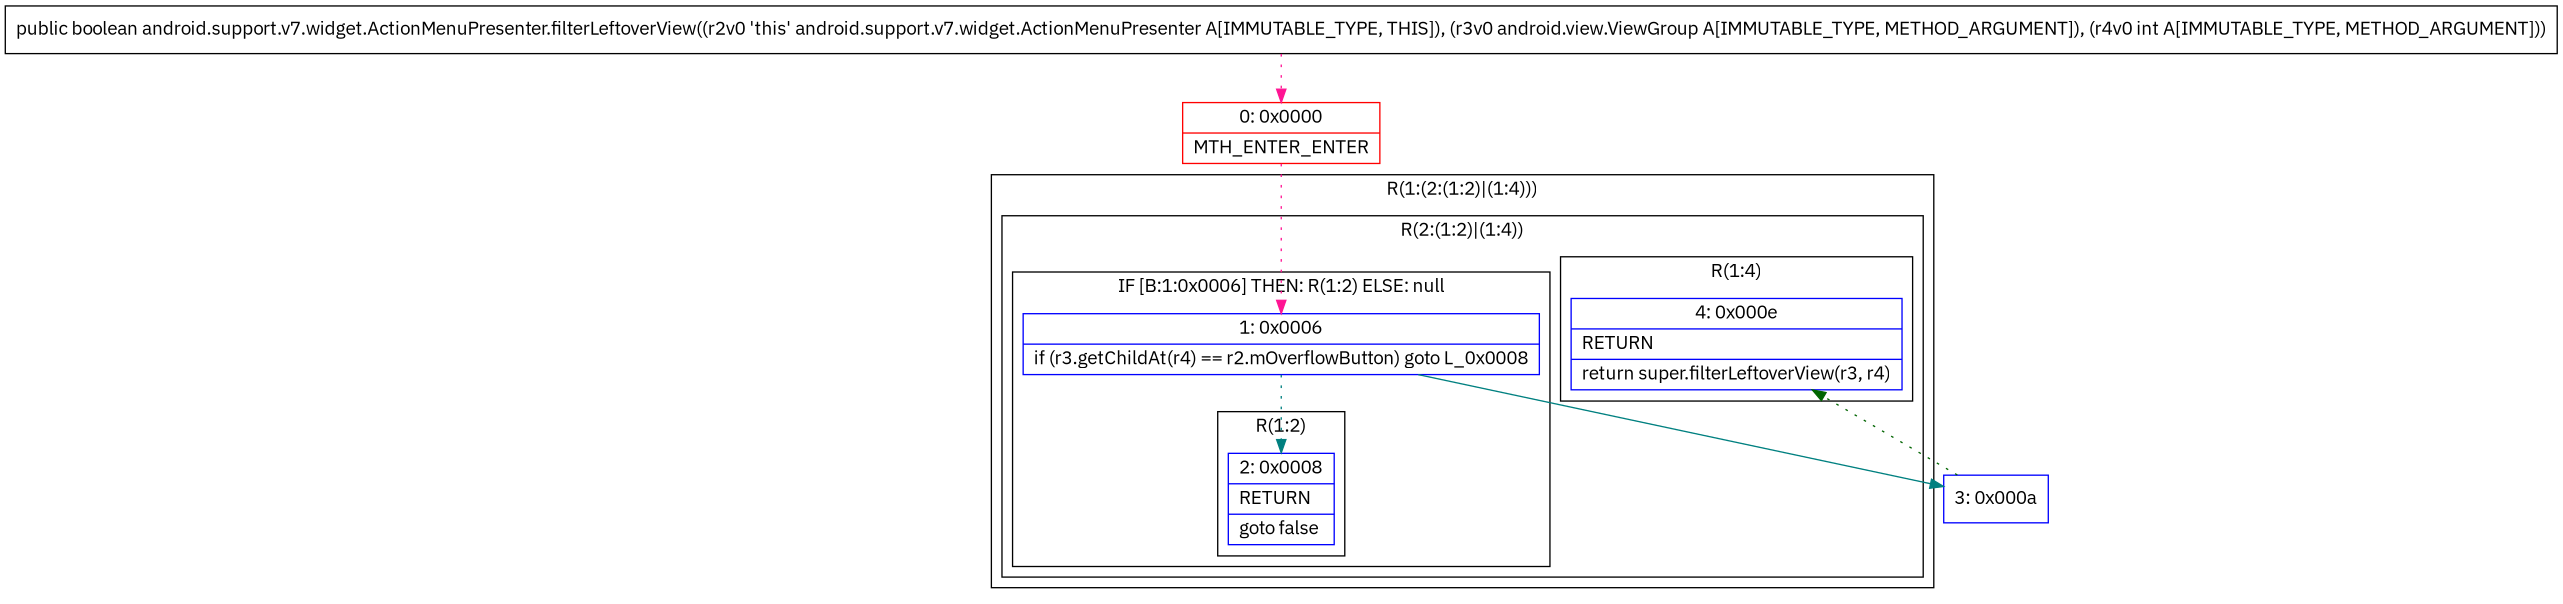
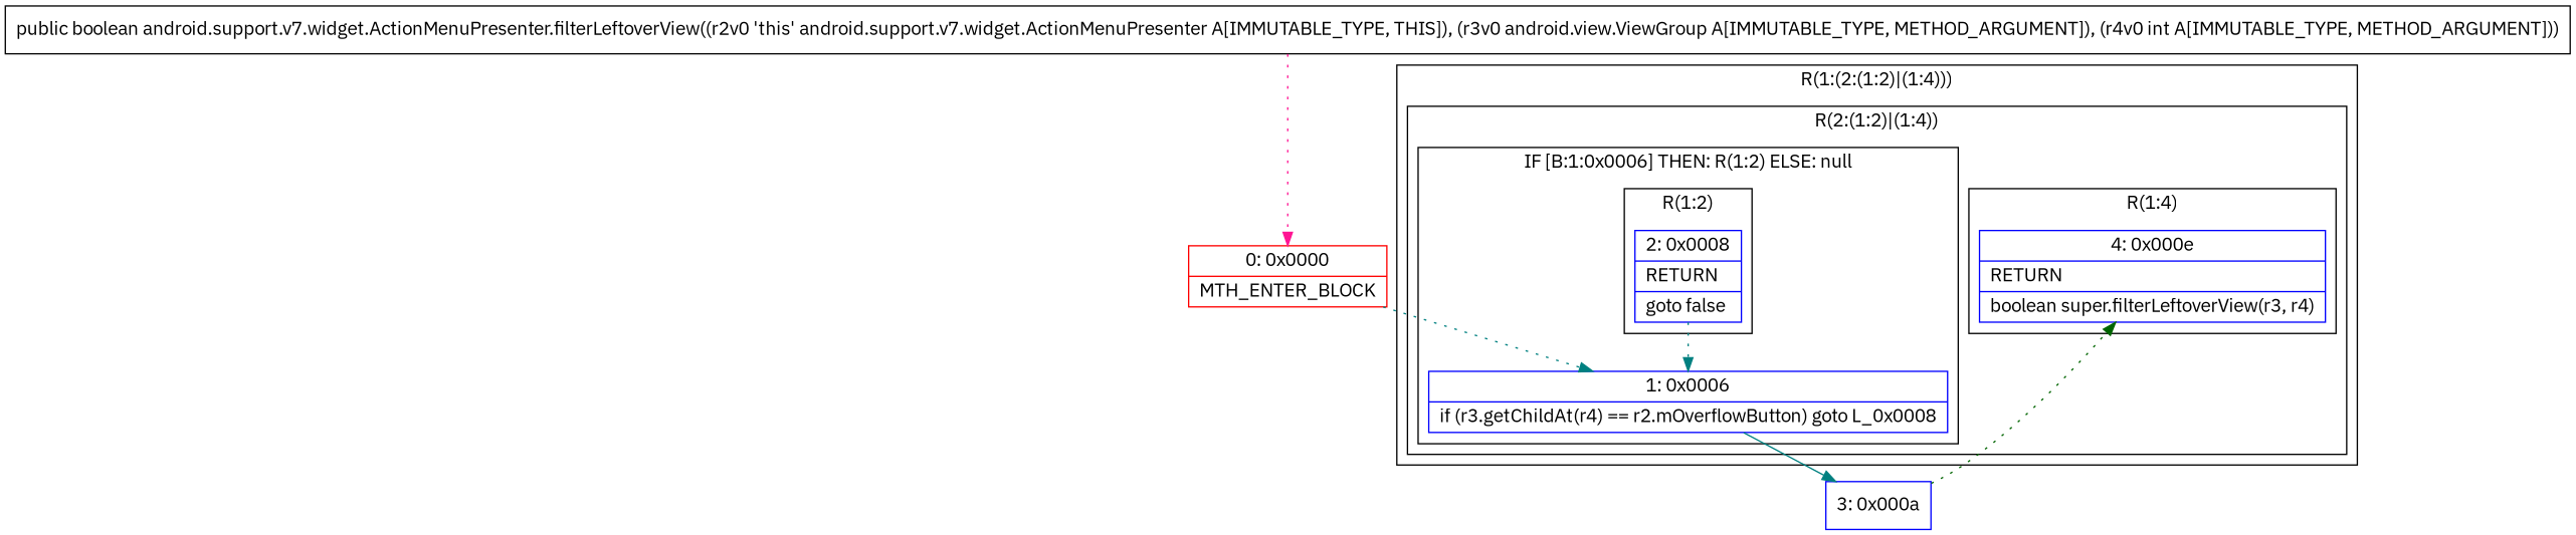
  digraph {
    fontname="IBM Plex Sans"
    node [color=blue fontname="IBM Plex Sans" shape=record]
    edge [color=teal fontname="IBM Plex Sans" style=dotted]
    n1 [label="{2\:\ 0x0008|RETURN\l|goto false\l}"]
    n2 [label="{1\:\ 0x0006|if (r3.getChildAt(r4) == r2.mOverflowButton) goto L_0x0008\l}"]
-   n3 [label="{4\:\ 0x000e|RETURN\l|return super.filterLeftoverView(r3, r4)\l}"]
+   n3 [label="{4\:\ 0x000e|RETURN\l|boolean super.filterLeftoverView(r3, r4)\l}"]
    n4 [label="{3\:\ 0x000a}"]
-   n5 [color=red label="{0\:\ 0x0000|MTH_ENTER_ENTER\l}"]
+   n5 [color=red label="{0\:\ 0x0000|MTH_ENTER_BLOCK\l}"]
    n6 [label="{public boolean android.support.v7.widget.ActionMenuPresenter.filterLeftoverView((r2v0 'this' android.support.v7.widget.ActionMenuPresenter A[IMMUTABLE_TYPE, THIS]), (r3v0 android.view.ViewGroup A[IMMUTABLE_TYPE, METHOD_ARGUMENT]), (r4v0 int A[IMMUTABLE_TYPE, METHOD_ARGUMENT])) }" color=""]
    subgraph cluster_1 {
      label="R(1:(2:(1:2)|(1:4)))"
      subgraph cluster_2 {
        label="R(2:(1:2)|(1:4))"
        subgraph cluster_3 {
          label="IF [B:1:0x0006] THEN: R(1:2) ELSE: null"
          n2
          subgraph cluster_4 {
            label="R(1:2)"
            n1
          }
        }
        subgraph cluster_5 {
          label="R(1:4)"
          n3
        }
      }
    }
-   n2 -> n1
+   n1 -> n2
    n2 -> n4 [style=solid]
    n4 -> n3 [color=darkgreen]
-   n5 -> n2 [color=deeppink]
+   n5 -> n2
    n6 -> n5 [color=deeppink]
  }
